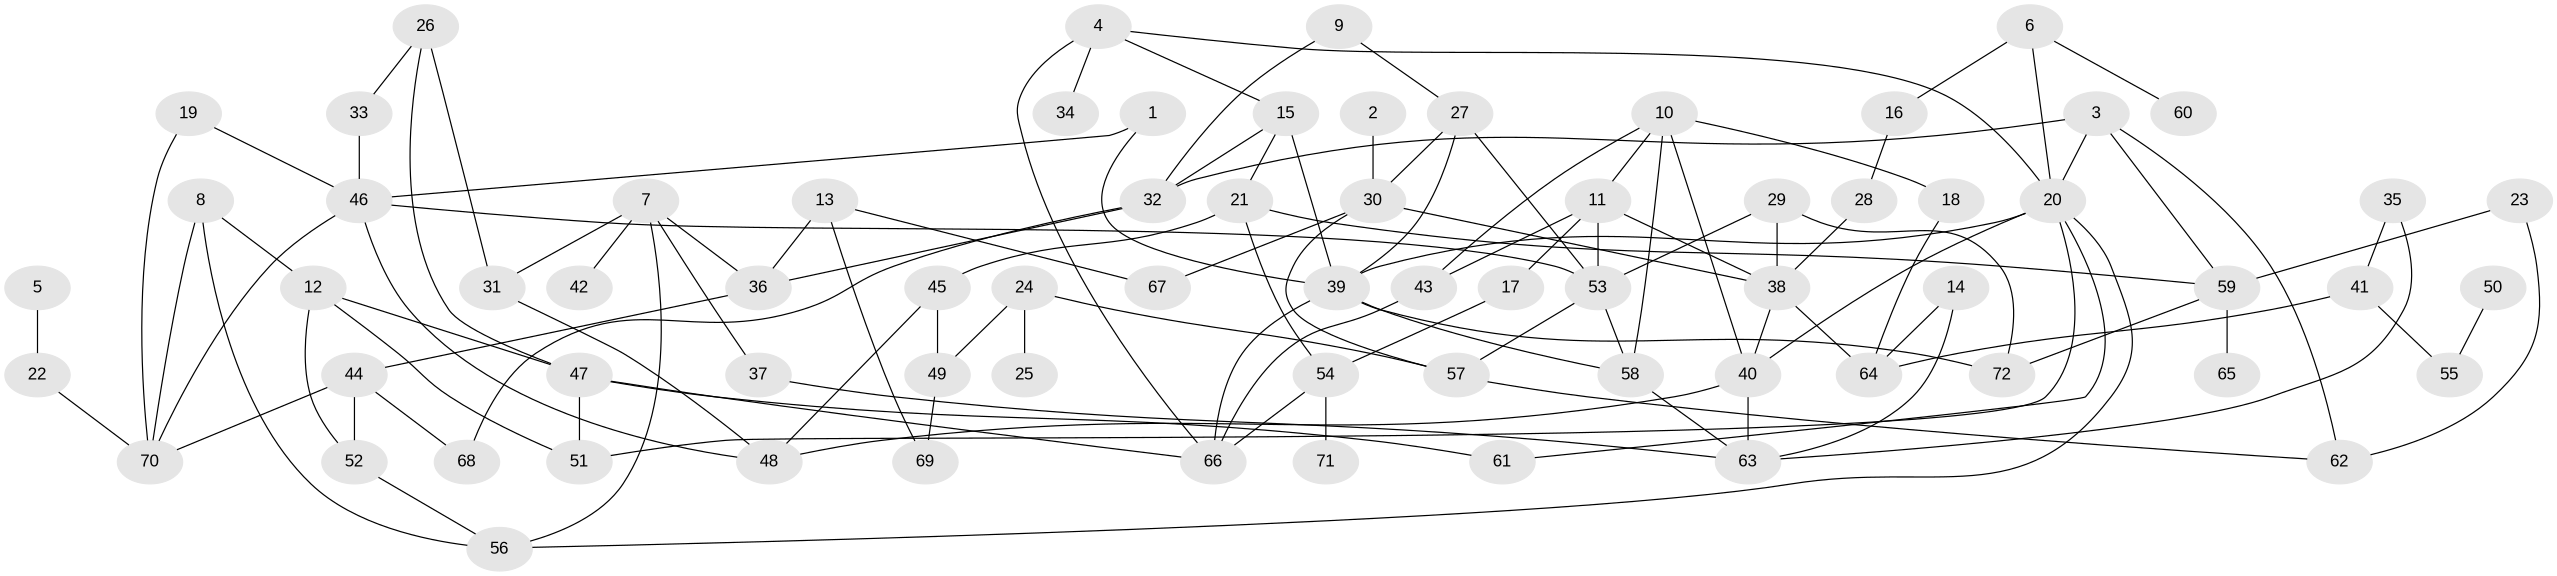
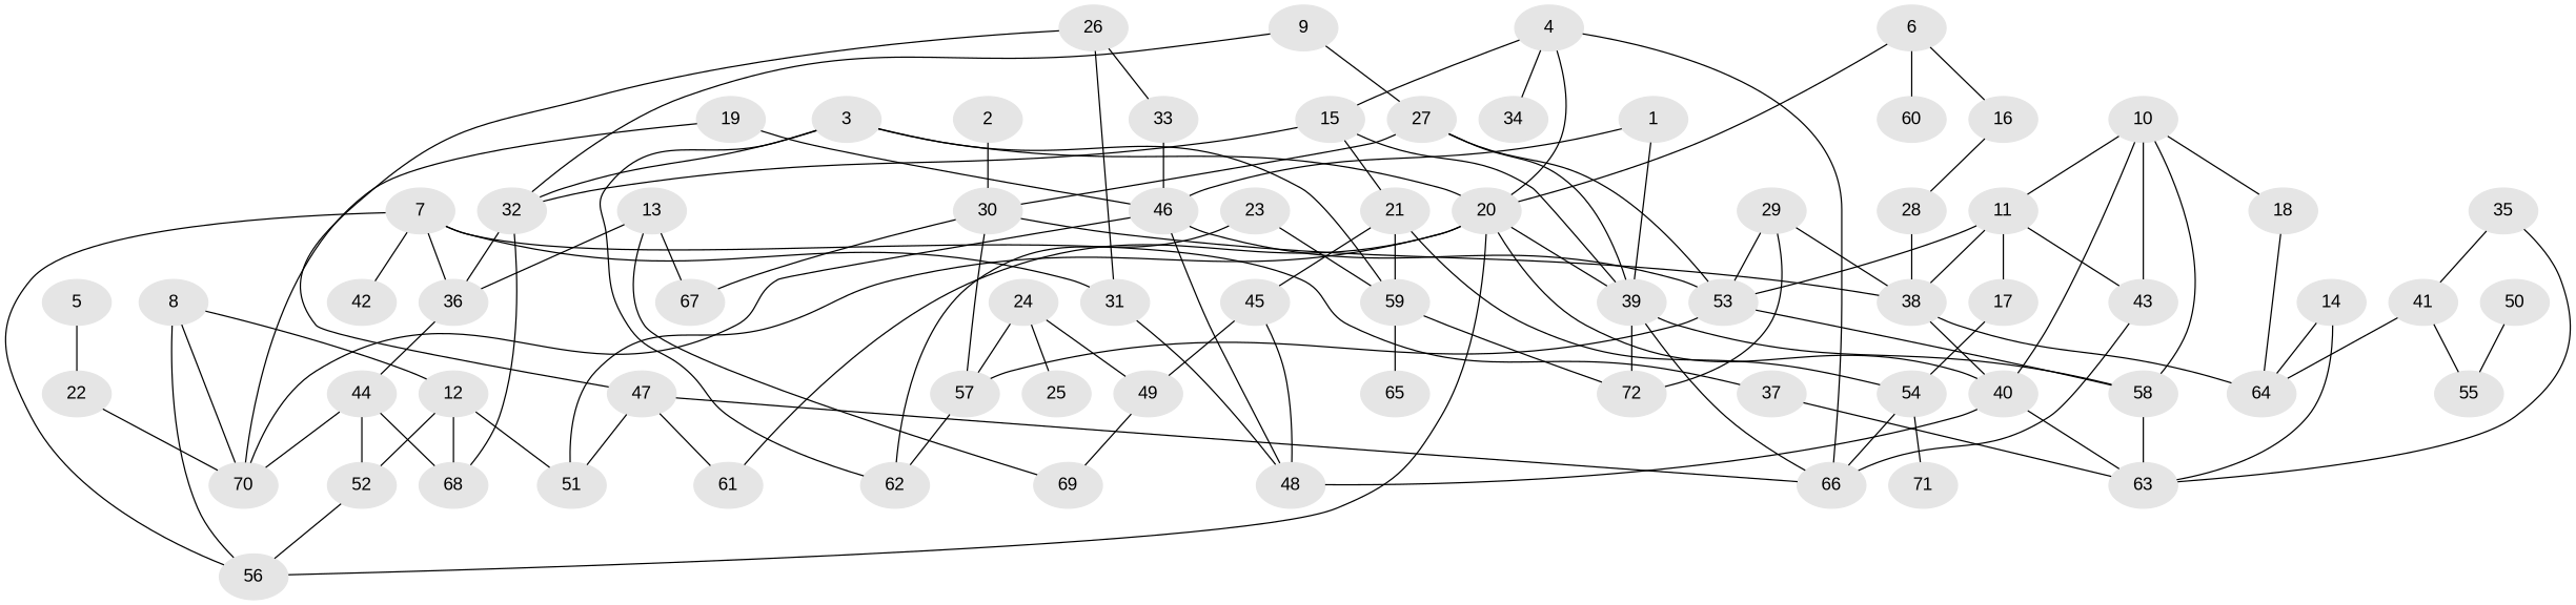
  graph {
    fontname="Liberation Sans"
    node [color=gray90 fontname="Liberation Sans" style=filled]
    edge [fontname="Liberation Sans"]
    1
    39
    46
    66
    58
    72
    70
    53
    48
    2
    30
    38
    67
    57
    3
    20
    32
    59
    62
    56
    40
    51
    61
    36
    68
    65
    4
    15
    34
    21
    5
    22
    6
    16
    60
    28
    7
    31
    37
    42
    44
    63
    8
    12
    47
    52
    9
    27
    10
    11
    18
    43
    17
    64
    54
    13
    69
    14
    45
    71
    19
    49
    23
    24
    25
    26
    33
    29
    35
    41
    55
    50
    1 -- 39
    1 -- 46
    39 -- 66
    39 -- 58
    39 -- 72
    46 -- 70
    46 -- 53
    46 -- 48
    58 -- 63
    53 -- 58
    53 -- 57
    2 -- 30
    30 -- 38
    30 -- 67
    30 -- 57
    38 -- 40
    38 -- 64
    57 -- 62
    3 -- 20
    3 -- 32
    3 -- 59
    3 -- 62
    20 -- 39
    20 -- 56
    20 -- 40
    20 -- 51
    20 -- 61
    32 -- 36
    32 -- 68
    59 -- 72
    59 -- 65
    40 -- 48
    40 -- 63
    36 -- 44
    4 -- 66
    4 -- 20
    4 -- 15
    4 -- 34
    15 -- 39
    15 -- 32
    15 -- 21
    21 -- 59
    21 -- 54
    21 -- 45
    5 -- 22
    22 -- 70
    6 -- 20
    6 -- 16
    6 -- 60
    16 -- 28
    28 -- 38
    7 -- 56
    7 -- 36
    7 -- 31
    7 -- 37
    7 -- 42
    31 -- 48
    37 -- 63
    44 -- 70
    44 -- 68
    44 -- 52
    8 -- 70
    8 -- 56
    8 -- 12
    12 -- 51
-   12 -- 47
+   12 -- 68
    12 -- 52
    47 -- 66
    47 -- 51
    47 -- 61
    52 -- 56
    9 -- 32
    9 -- 27
    27 -- 39
    27 -- 53
    27 -- 30
    10 -- 58
    10 -- 40
    10 -- 11
    10 -- 18
    10 -- 43
    11 -- 53
    11 -- 38
    11 -- 43
    11 -- 17
    18 -- 64
    43 -- 66
    17 -- 54
    54 -- 66
    54 -- 71
    13 -- 67
    13 -- 36
    13 -- 69
    14 -- 63
    14 -- 64
    45 -- 48
    45 -- 49
    19 -- 46
    19 -- 70
    49 -- 69
    23 -- 59
    23 -- 62
    24 -- 57
    24 -- 49
    24 -- 25
    26 -- 31
    26 -- 47
    26 -- 33
    33 -- 46
    29 -- 72
    29 -- 53
    29 -- 38
    35 -- 63
    35 -- 41
    41 -- 64
    41 -- 55
    50 -- 55
  }
